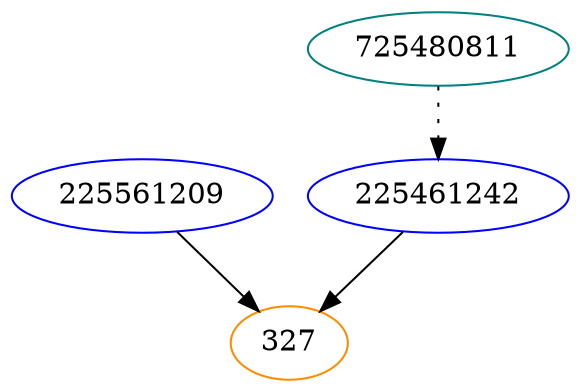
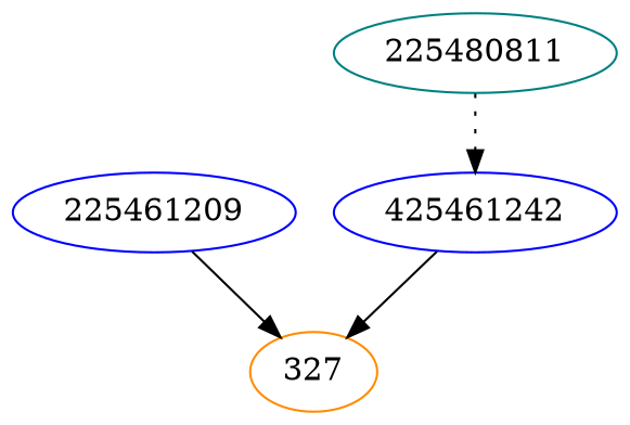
  strict digraph {
    node [color=blue]
    edge [style=solid]
    327 [color=darkorange]
-   225461209 [label=225561209]
-   225480811 [color=teal label=725480811]
-   225461242
+   225461209
+   225480811 [color=teal]
+   225461242 [label=425461242]
    225461209 -> 327
    225480811 -> 225461242 [style=dotted]
    225461242 -> 327
  }
